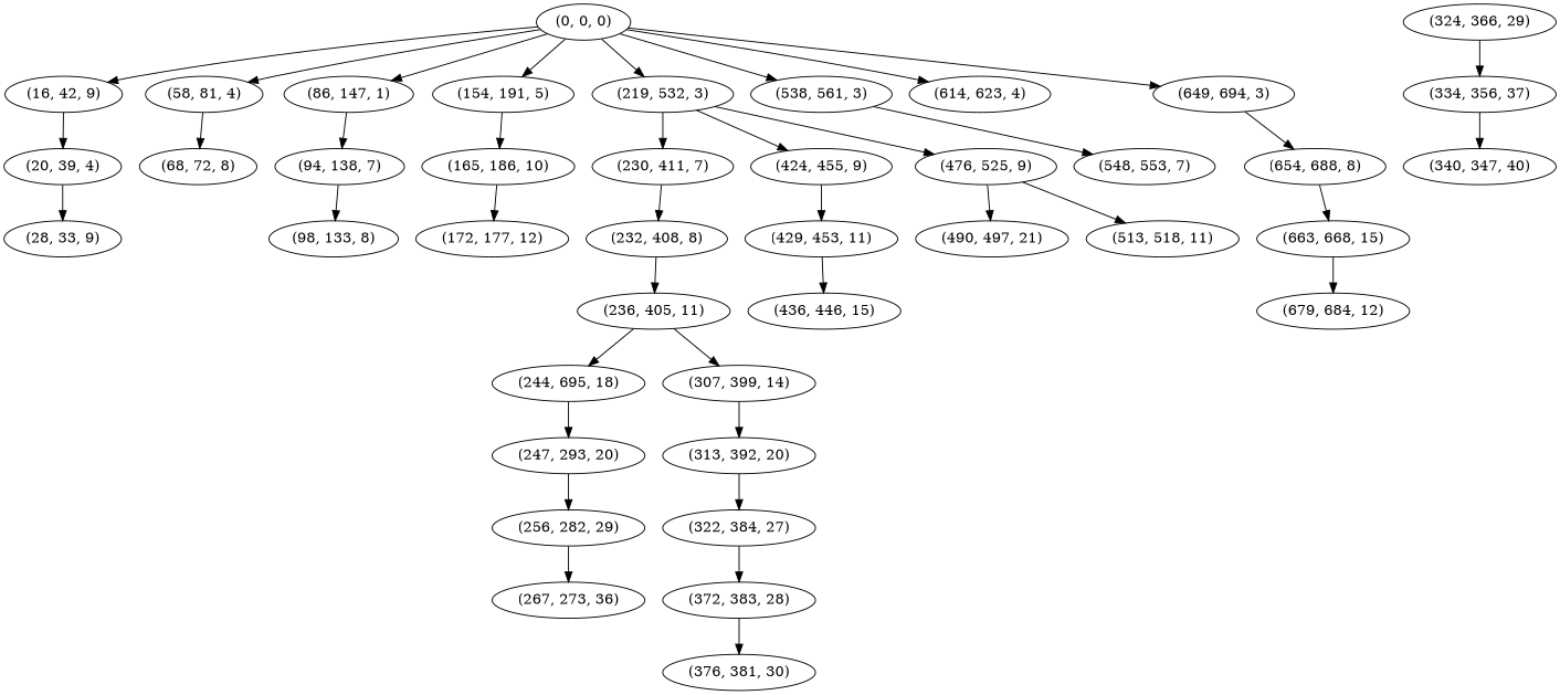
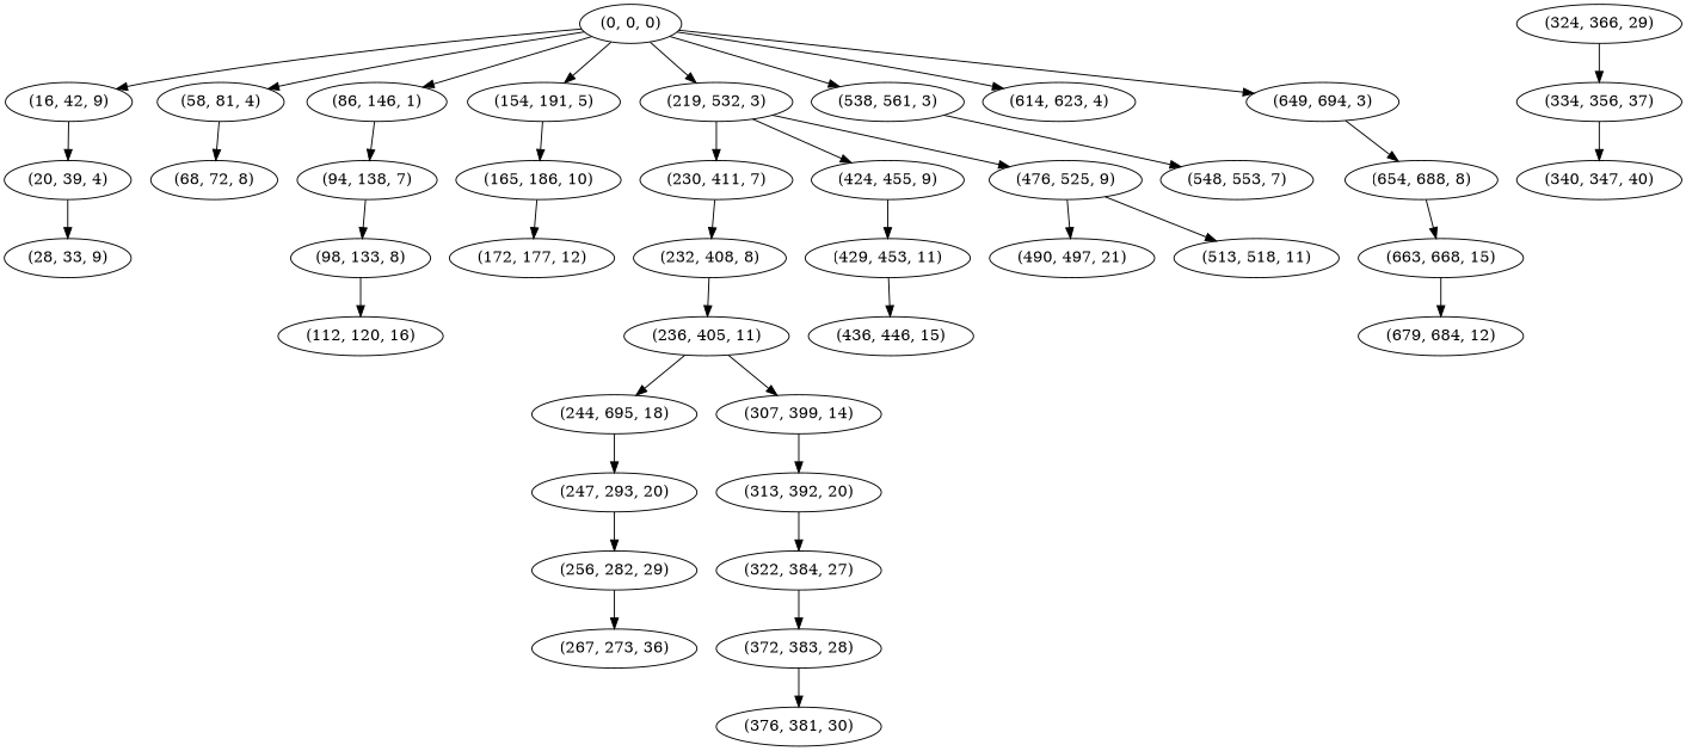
  digraph {
    n1 [label="(16, 42, 9)"]
    "(0, 0, 0)"
    "(58, 81, 4)"
-   "(86, 146, 1)" [label="(86, 147, 1)"]
+   "(86, 146, 1)"
    "(154, 191, 5)"
    "(219, 532, 3)"
    "(538, 561, 3)"
    "(614, 623, 4)"
    "(649, 694, 3)"
    "(20, 39, 4)"
    "(68, 72, 8)"
    "(94, 138, 7)"
    "(165, 186, 10)"
    "(230, 411, 7)"
    "(424, 455, 9)"
    "(476, 525, 9)"
    "(548, 553, 7)"
    "(654, 688, 8)"
    "(28, 33, 9)"
    "(98, 133, 8)"
+   "(112, 120, 16)"
    "(172, 177, 12)"
    "(232, 408, 8)"
    "(429, 453, 11)"
    "(490, 497, 21)"
    "(513, 518, 11)"
    "(236, 405, 11)"
    n28 [label="(244, 695, 18)"]
    "(307, 399, 14)"
    "(247, 293, 20)"
    "(313, 392, 20)"
    "(256, 282, 29)"
    "(267, 273, 36)"
    "(322, 384, 27)"
    "(372, 383, 28)"
    "(324, 366, 29)"
    "(334, 356, 37)"
    "(376, 381, 30)"
    "(340, 347, 40)"
    "(436, 446, 15)"
    "(663, 668, 15)"
    "(679, 684, 12)"
    n1 -> "(20, 39, 4)"
    "(0, 0, 0)" -> n1
    "(0, 0, 0)" -> "(58, 81, 4)"
    "(0, 0, 0)" -> "(86, 146, 1)"
    "(0, 0, 0)" -> "(154, 191, 5)"
    "(0, 0, 0)" -> "(219, 532, 3)"
    "(0, 0, 0)" -> "(538, 561, 3)"
    "(0, 0, 0)" -> "(614, 623, 4)"
    "(0, 0, 0)" -> "(649, 694, 3)"
    "(58, 81, 4)" -> "(68, 72, 8)"
    "(86, 146, 1)" -> "(94, 138, 7)"
    "(154, 191, 5)" -> "(165, 186, 10)"
    "(219, 532, 3)" -> "(230, 411, 7)"
    "(219, 532, 3)" -> "(424, 455, 9)"
    "(219, 532, 3)" -> "(476, 525, 9)"
    "(538, 561, 3)" -> "(548, 553, 7)"
    "(649, 694, 3)" -> "(654, 688, 8)"
    "(20, 39, 4)" -> "(28, 33, 9)"
    "(94, 138, 7)" -> "(98, 133, 8)"
    "(165, 186, 10)" -> "(172, 177, 12)"
    "(230, 411, 7)" -> "(232, 408, 8)"
    "(424, 455, 9)" -> "(429, 453, 11)"
    "(476, 525, 9)" -> "(490, 497, 21)"
    "(476, 525, 9)" -> "(513, 518, 11)"
    "(654, 688, 8)" -> "(663, 668, 15)"
+   "(98, 133, 8)" -> "(112, 120, 16)"
    "(232, 408, 8)" -> "(236, 405, 11)"
    "(429, 453, 11)" -> "(436, 446, 15)"
    "(236, 405, 11)" -> n28
    "(236, 405, 11)" -> "(307, 399, 14)"
    n28 -> "(247, 293, 20)"
    "(307, 399, 14)" -> "(313, 392, 20)"
    "(247, 293, 20)" -> "(256, 282, 29)"
    "(313, 392, 20)" -> "(322, 384, 27)"
    "(256, 282, 29)" -> "(267, 273, 36)"
    "(322, 384, 27)" -> "(372, 383, 28)"
    "(372, 383, 28)" -> "(376, 381, 30)"
    "(324, 366, 29)" -> "(334, 356, 37)"
    "(334, 356, 37)" -> "(340, 347, 40)"
    "(663, 668, 15)" -> "(679, 684, 12)"
  }
